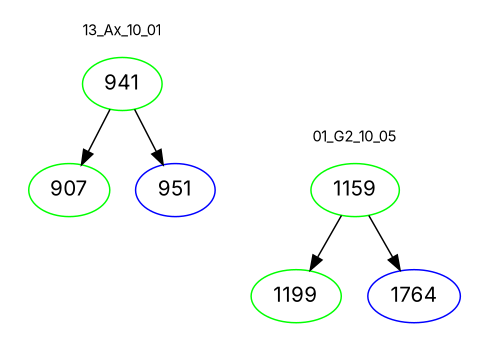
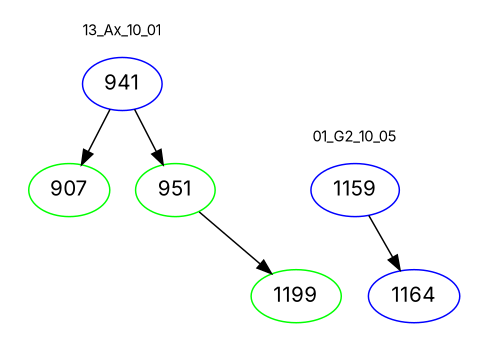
  digraph {
    fontname=Inter
    node [color=green fontname=Inter]
    edge [color=black fontname=Inter]
-   n1 [label=941]
+   n1 [color=blue label=941]
    n2 [label=907]
-   n3 [color=blue label=951]
-   n4 [label=1159]
+   n3 [label=951]
+   n4 [color=blue label=1159]
    n5 [label=1199]
-   n6 [color=blue label=1764]
+   n6 [color=blue label=1164]
    subgraph cluster_1 {
      color=white
      fontsize=10
      label="13_Ax_10_01"
      n1
      n2
      n3
    }
    subgraph cluster_2 {
      color=white
      fontsize=10
      label="01_G2_10_05"
      n4
      n5
      n6
    }
    n1 -> n2
    n1 -> n3
-   n4 -> n5
+   n3 -> n5
    n4 -> n6
  }
